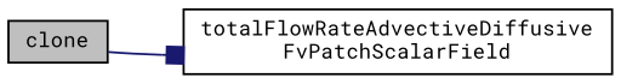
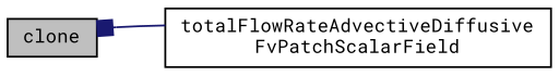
  digraph {
    rankdir=LR
    fontname="Roboto Mono"
    node [color=black fontname="Roboto Mono" fontsize=10 shape=record]
    n1 [fillcolor=grey75 fontcolor=black height=0.2 label=clone style=filled width=0.4]
    n2 [height=0.2 label="totalFlowRateAdvectiveDiffusive\lFvPatchScalarField" width=0.4]
-   n1 -> n2 [color=midnightblue fontname="Roboto Mono" fontsize=10 labelfontname=Helvetica labelfontsize=10 style=solid arrowhead=box]
+   n2 -> n1 [color=midnightblue fontname="Roboto Mono" fontsize=10 labelfontname=Helvetica labelfontsize=10 style=solid arrowhead=box]
  }
